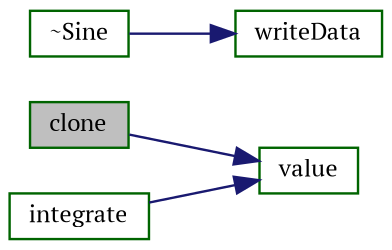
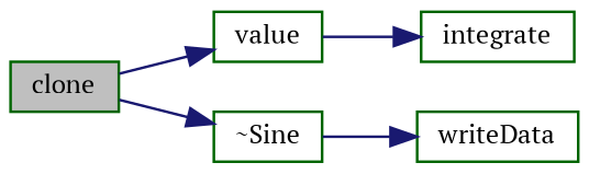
  digraph {
    fontname="PT Serif"
    rankdir=LR
    node [color=darkgreen fontname="PT Serif" fontsize=10 shape=record]
    edge [color=midnightblue fontname="PT Serif" fontsize=10 labelfontname=Helvetica labelfontsize=10 style=solid]
    n1 [fillcolor=grey75 fontcolor=black height=0.2 label=clone style=filled width=0.4]
    n2 [height=0.2 label=value width=0.4]
    n3 [height=0.2 label="~Sine" width=0.4]
    n4 [height=0.2 label=integrate width=0.4]
    n5 [height=0.2 label=writeData width=0.4]
    n1 -> n2
-   n4 -> n2
+   n1 -> n3
+   n2 -> n4
    n3 -> n5
  }
